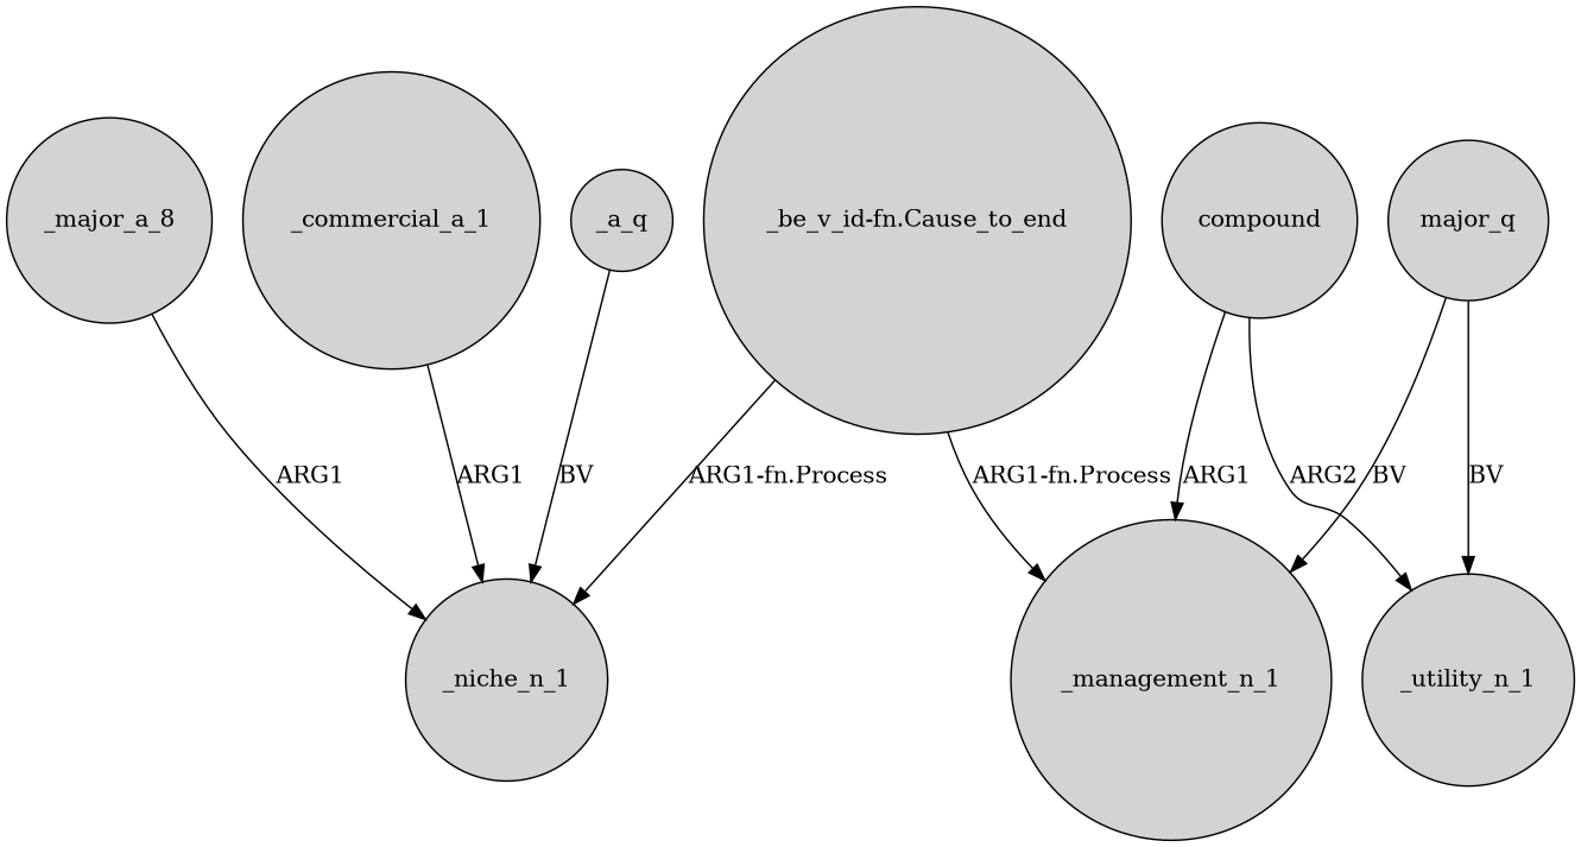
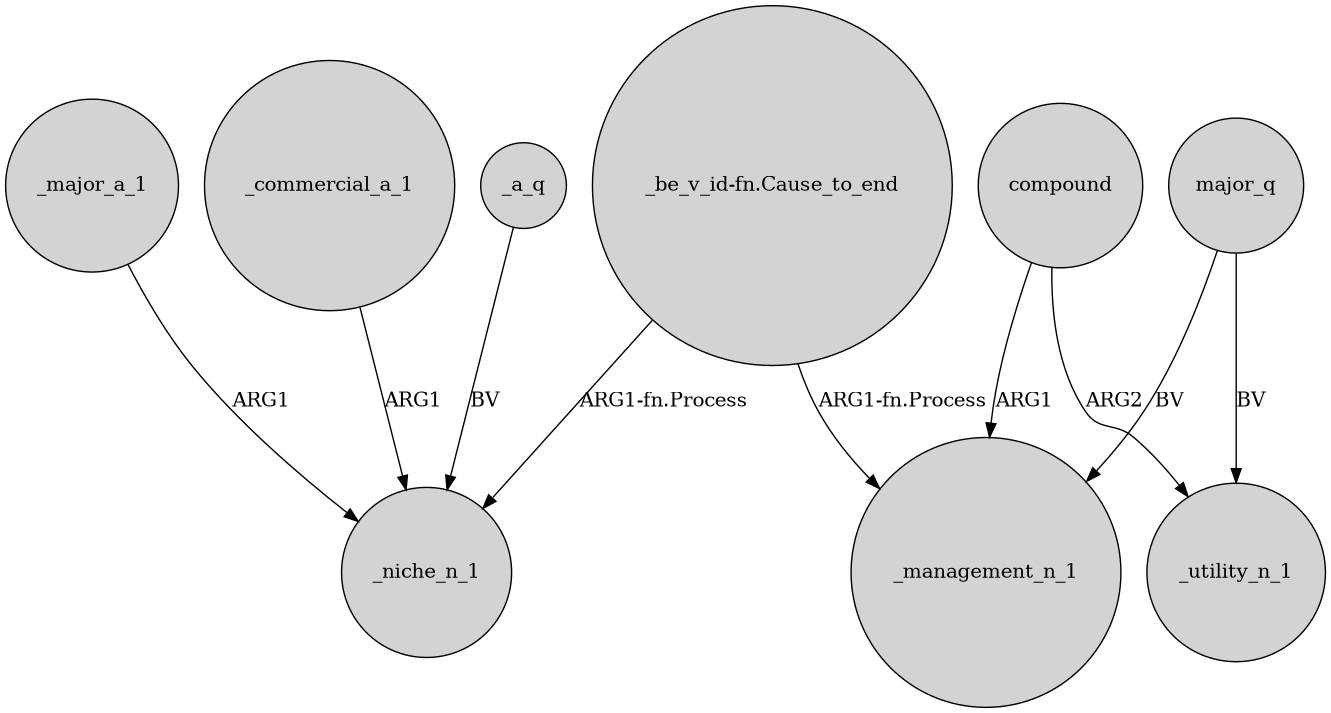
  digraph {
    node [shape=circle style=filled]
    "_be_v_id-fn.Cause_to_end"
    _niche_n_1
    _management_n_1
    compound
    _utility_n_1
    n6 [label=major_q]
    _a_q
-   _major_a_1 [label=_major_a_8]
+   _major_a_1
    _commercial_a_1
    "_be_v_id-fn.Cause_to_end" -> _niche_n_1 [label="ARG1-fn.Process"]
    "_be_v_id-fn.Cause_to_end" -> _management_n_1 [label="ARG1-fn.Process"]
    compound -> _management_n_1 [label=ARG1]
    compound -> _utility_n_1 [label=ARG2]
    n6 -> _management_n_1 [label=BV]
    n6 -> _utility_n_1 [label=BV]
    _a_q -> _niche_n_1 [label=BV]
    _major_a_1 -> _niche_n_1 [label=ARG1]
    _commercial_a_1 -> _niche_n_1 [label=ARG1]
  }
